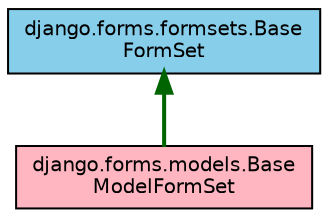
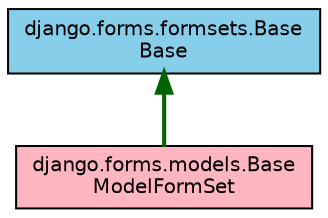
  digraph {
    node [color=black fontname=Helvetica fontsize=10 shape=record style=filled]
    n1 [fillcolor=lightpink fontcolor=black height=0.2 label="django.forms.models.Base\lModelFormSet" width=0.4]
-   n2 [fillcolor=skyblue height=0.2 label="django.forms.formsets.Base\lFormSet" width=0.4]
+   n2 [fillcolor=skyblue height=0.2 label="django.forms.formsets.Base\lBase" width=0.4]
    n2 -> n1 [color=darkgreen dir=back fontname=Helvetica fontsize=10 labelfontname=Helvetica labelfontsize=10 style=bold]
  }
